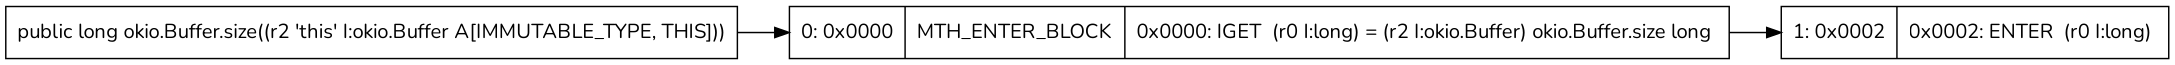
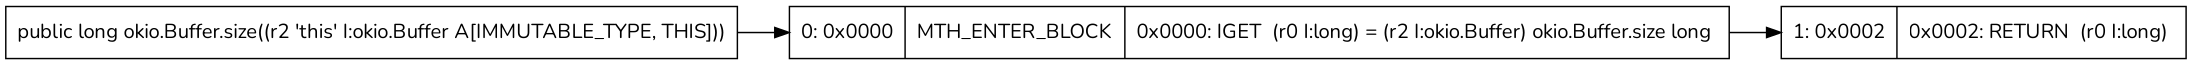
  digraph {
    rankdir=LR
    fontname=Nunito
    node [shape=record fontname=Nunito]
    edge [fontname=Nunito]
    n1 [label="{0\:\ 0x0000|MTH_ENTER_BLOCK\l|0x0000: IGET  (r0 I:long) = (r2 I:okio.Buffer) okio.Buffer.size long \l}"]
-   n2 [label="{1\:\ 0x0002|0x0002: ENTER  (r0 I:long) \l}"]
+   n2 [label="{1\:\ 0x0002|0x0002: RETURN  (r0 I:long) \l}"]
    n3 [label="{public long okio.Buffer.size((r2 'this' I:okio.Buffer A[IMMUTABLE_TYPE, THIS])) }"]
    n1 -> n2
    n3 -> n1
  }
